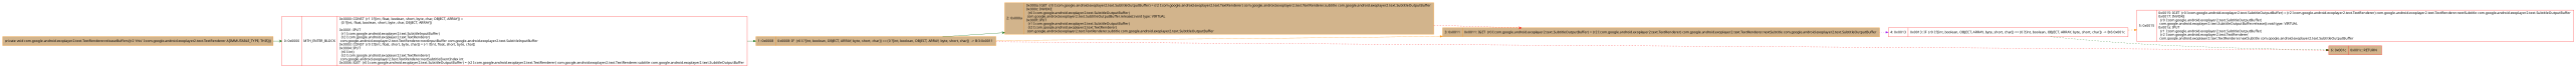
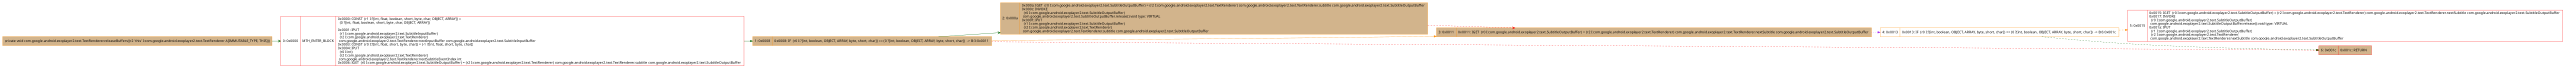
  digraph {
    fontname="Noto Sans"
    rankdir=LR
    node [color=darkorange fillcolor=tan fontname="Noto Sans" shape=record style=filled]
    edge [arrowhead=normal color=darkgreen fontname="Noto Sans" style=solid]
    n1 [color=red fillcolor=white label="{0\:\ 0x0000|MTH_ENTER_BLOCK\l|0x0000: CONST  (r1 I:?[int, float, boolean, short, byte, char, OBJECT, ARRAY]) = \l  (0 ?[int, float, boolean, short, byte, char, OBJECT, ARRAY])\l \l0x0001: IPUT  \l  (r1 I:com.google.android.exoplayer2.text.SubtitleInputBuffer)\l  (r2 I:com.google.android.exoplayer2.text.TextRenderer)\l com.google.android.exoplayer2.text.TextRenderer.nextInputBuffer com.google.android.exoplayer2.text.SubtitleInputBuffer \l0x0003: CONST  (r0 I:?[int, float, short, byte, char]) = (\-1 ?[int, float, short, byte, char]) \l0x0004: IPUT  \l  (r0 I:int)\l  (r2 I:com.google.android.exoplayer2.text.TextRenderer)\l com.google.android.exoplayer2.text.TextRenderer.nextSubtitleEventIndex int \l0x0006: IGET  (r0 I:com.google.android.exoplayer2.text.SubtitleOutputBuffer) = (r2 I:com.google.android.exoplayer2.text.TextRenderer) com.google.android.exoplayer2.text.TextRenderer.subtitle com.google.android.exoplayer2.text.SubtitleOutputBuffer \l}"]
    n2 [label="{1\:\ 0x0008|0x0008: IF  (r0 I:?[int, boolean, OBJECT, ARRAY, byte, short, char]) == (0 ?[int, boolean, OBJECT, ARRAY, byte, short, char])  \-\> B:3:0x0011 \l}"]
    n3 [label="{2\:\ 0x000a|0x000a: IGET  (r0 I:com.google.android.exoplayer2.text.SubtitleOutputBuffer) = (r2 I:com.google.android.exoplayer2.text.TextRenderer) com.google.android.exoplayer2.text.TextRenderer.subtitle com.google.android.exoplayer2.text.SubtitleOutputBuffer \l0x000c: INVOKE  \l  (r0 I:com.google.android.exoplayer2.text.SubtitleOutputBuffer)\l com.google.android.exoplayer2.text.SubtitleOutputBuffer.release():void type: VIRTUAL \l0x000f: IPUT  \l  (r1 I:com.google.android.exoplayer2.text.SubtitleOutputBuffer)\l  (r2 I:com.google.android.exoplayer2.text.TextRenderer)\l com.google.android.exoplayer2.text.TextRenderer.subtitle com.google.android.exoplayer2.text.SubtitleOutputBuffer \l}"]
    n4 [label="{3\:\ 0x0011|0x0011: IGET  (r0 I:com.google.android.exoplayer2.text.SubtitleOutputBuffer) = (r2 I:com.google.android.exoplayer2.text.TextRenderer) com.google.android.exoplayer2.text.TextRenderer.nextSubtitle com.google.android.exoplayer2.text.SubtitleOutputBuffer \l}"]
    n5 [color=red label="{6\:\ 0x001c|0x001c: RETURN   \l}"]
-   n6 [color=red fillcolor=white label="{4\:\ 0x0013|0x0013: IF  (r0 I:?[int, boolean, OBJECT, ARRAY, byte, short, char]) == (0 ?[int, boolean, OBJECT, ARRAY, byte, short, char])  \-\> B:6:0x001c \l}"]
+   n6 [fillcolor=white label="{4\:\ 0x0013|0x0013: IF  (r0 I:?[int, boolean, OBJECT, ARRAY, byte, short, char]) == (0 ?[int, boolean, OBJECT, ARRAY, byte, short, char])  \-\> B:6:0x001c \l}"]
    n7 [color=red fillcolor=white label="{5\:\ 0x0015|0x0015: IGET  (r0 I:com.google.android.exoplayer2.text.SubtitleOutputBuffer) = (r2 I:com.google.android.exoplayer2.text.TextRenderer) com.google.android.exoplayer2.text.TextRenderer.nextSubtitle com.google.android.exoplayer2.text.SubtitleOutputBuffer \l0x0017: INVOKE  \l  (r0 I:com.google.android.exoplayer2.text.SubtitleOutputBuffer)\l com.google.android.exoplayer2.text.SubtitleOutputBuffer.release():void type: VIRTUAL \l0x001a: IPUT  \l  (r1 I:com.google.android.exoplayer2.text.SubtitleOutputBuffer)\l  (r2 I:com.google.android.exoplayer2.text.TextRenderer)\l com.google.android.exoplayer2.text.TextRenderer.nextSubtitle com.google.android.exoplayer2.text.SubtitleOutputBuffer \l}"]
    n8 [label="{private void com.google.android.exoplayer2.text.TextRenderer.releaseBuffers((r2 'this' I:com.google.android.exoplayer2.text.TextRenderer A[IMMUTABLE_TYPE, THIS])) }"]
    n1 -> n2
    n2 -> n3 [arrowhead=vee]
    n2 -> n4 [color=darkorange]
    n2 -> n5 [color=red style=dashed]
    n3 -> n4 [arrowhead=vee color=red style=dashed]
    n4 -> n6 [color=purple style=dotted]
    n6 -> n5 [style=dashed]
    n6 -> n7 [color=darkorange style=dashed]
    n8 -> n1 [arrowhead=vee]
  }
